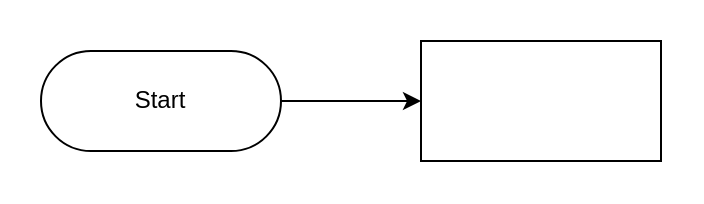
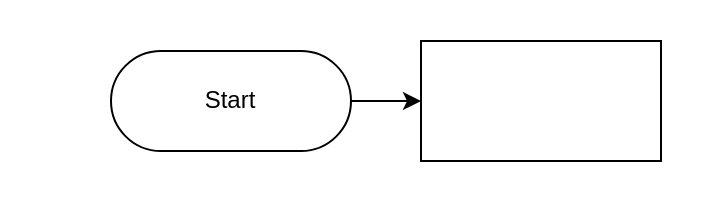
  <mxCell id="0" />
  <mxCell id="1" parent="0" />
  <mxCell id="2" style="edgeStyle=orthogonalEdgeStyle;rounded=0;orthogonalLoop=1;jettySize=auto;html=1;exitX=1;exitY=0.5;exitDx=0;exitDy=0;entryX=0;entryY=0.5;entryDx=0;entryDy=0;" edge="1" parent="1" source="3" target="4"><mxGeometry relative="1" as="geometry" /></mxCell>
- <mxCell id="3" value="Start" style="rounded=1;whiteSpace=wrap;html=1;arcSize=50;fillColor=none;" vertex="1" parent="1"><mxGeometry x="20" y="25" width="120" height="50" as="geometry" /></mxCell>
+ <mxCell id="3" value="Start" style="rounded=1;whiteSpace=wrap;html=1;arcSize=50;fillColor=none;" vertex="1" parent="1"><mxGeometry x="55" y="25" width="120" height="50" as="geometry" /></mxCell>
  <mxCell id="4" value="" style="rounded=0;whiteSpace=wrap;html=1;fillColor=none;" vertex="1" parent="1"><mxGeometry x="210" y="20" width="120" height="60" as="geometry" /></mxCell>
